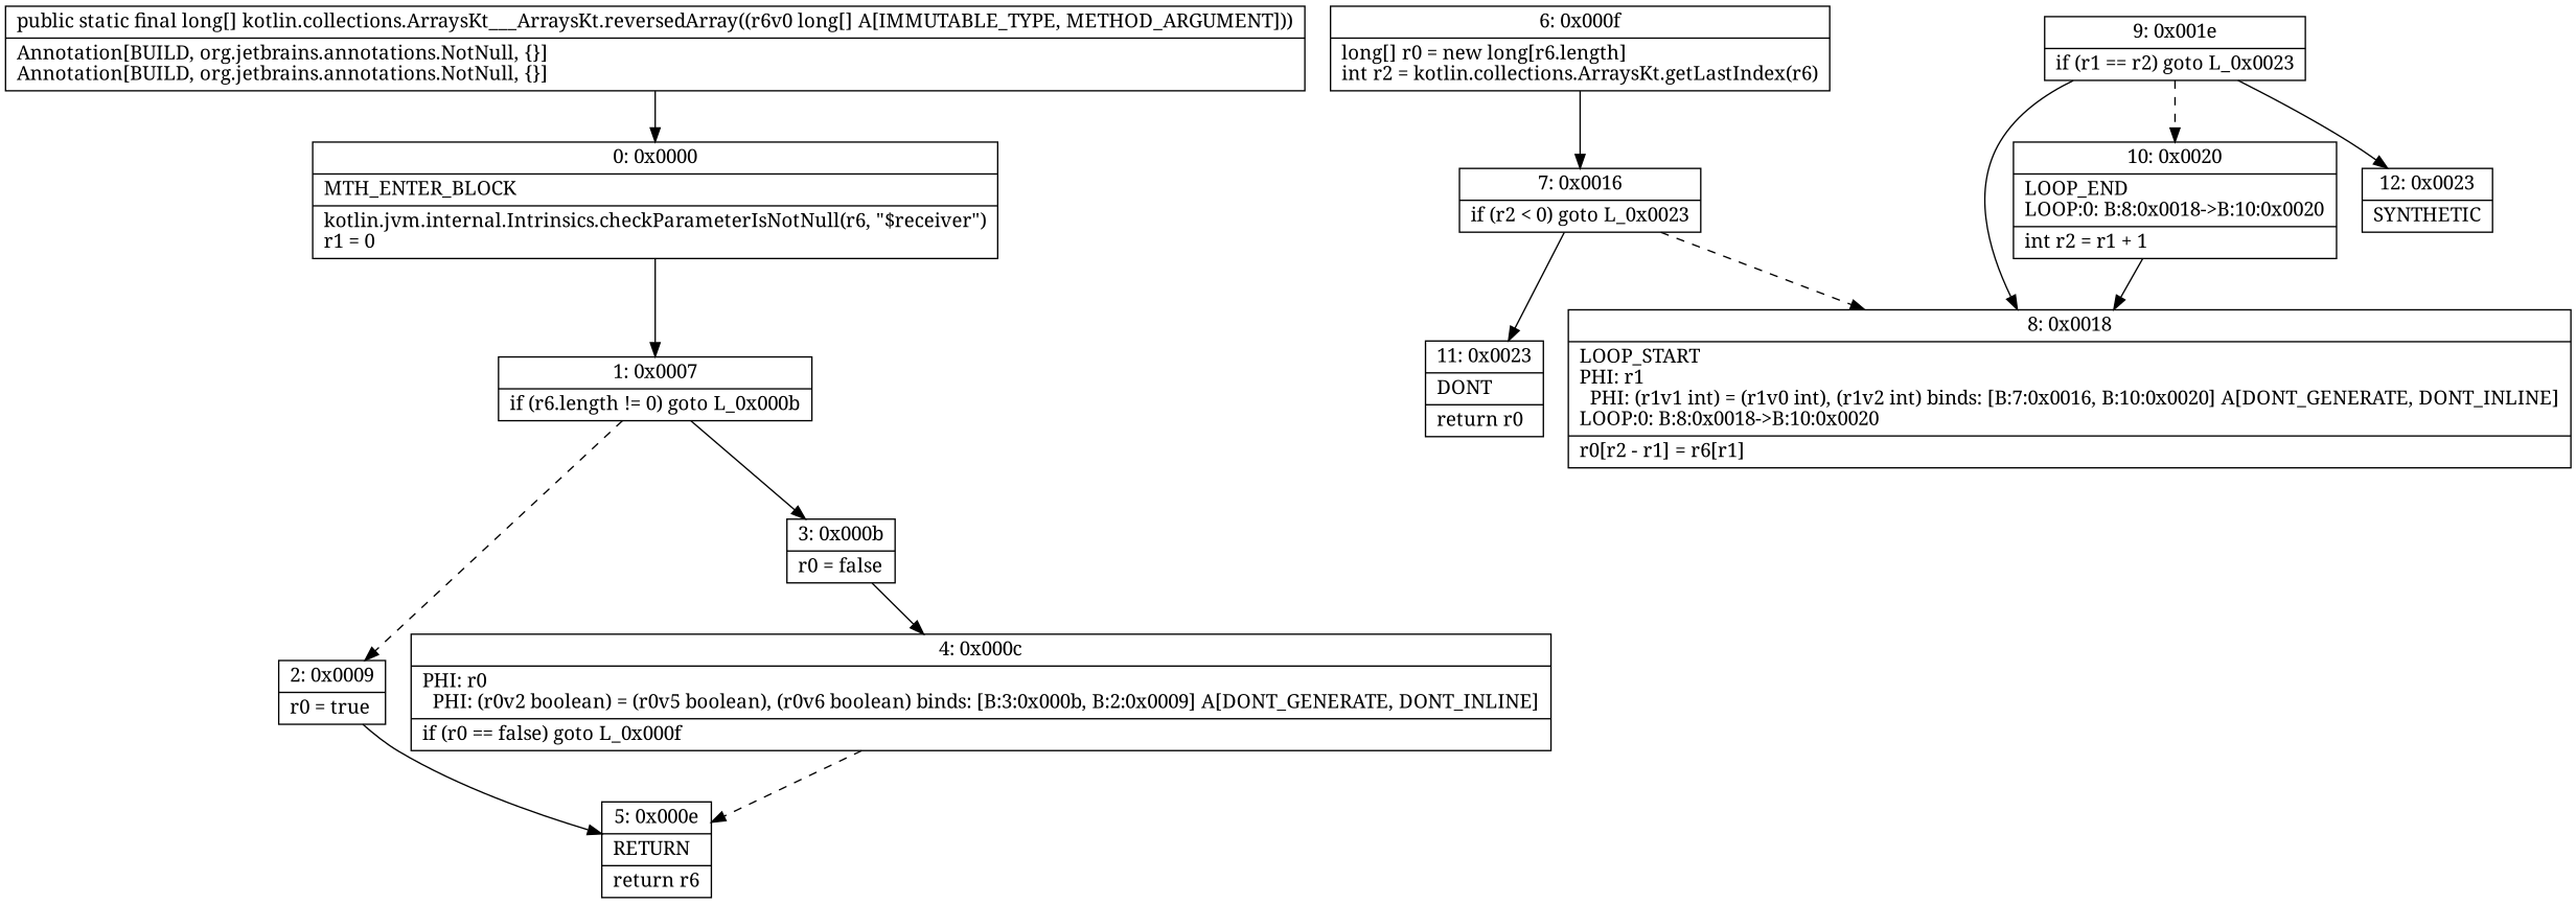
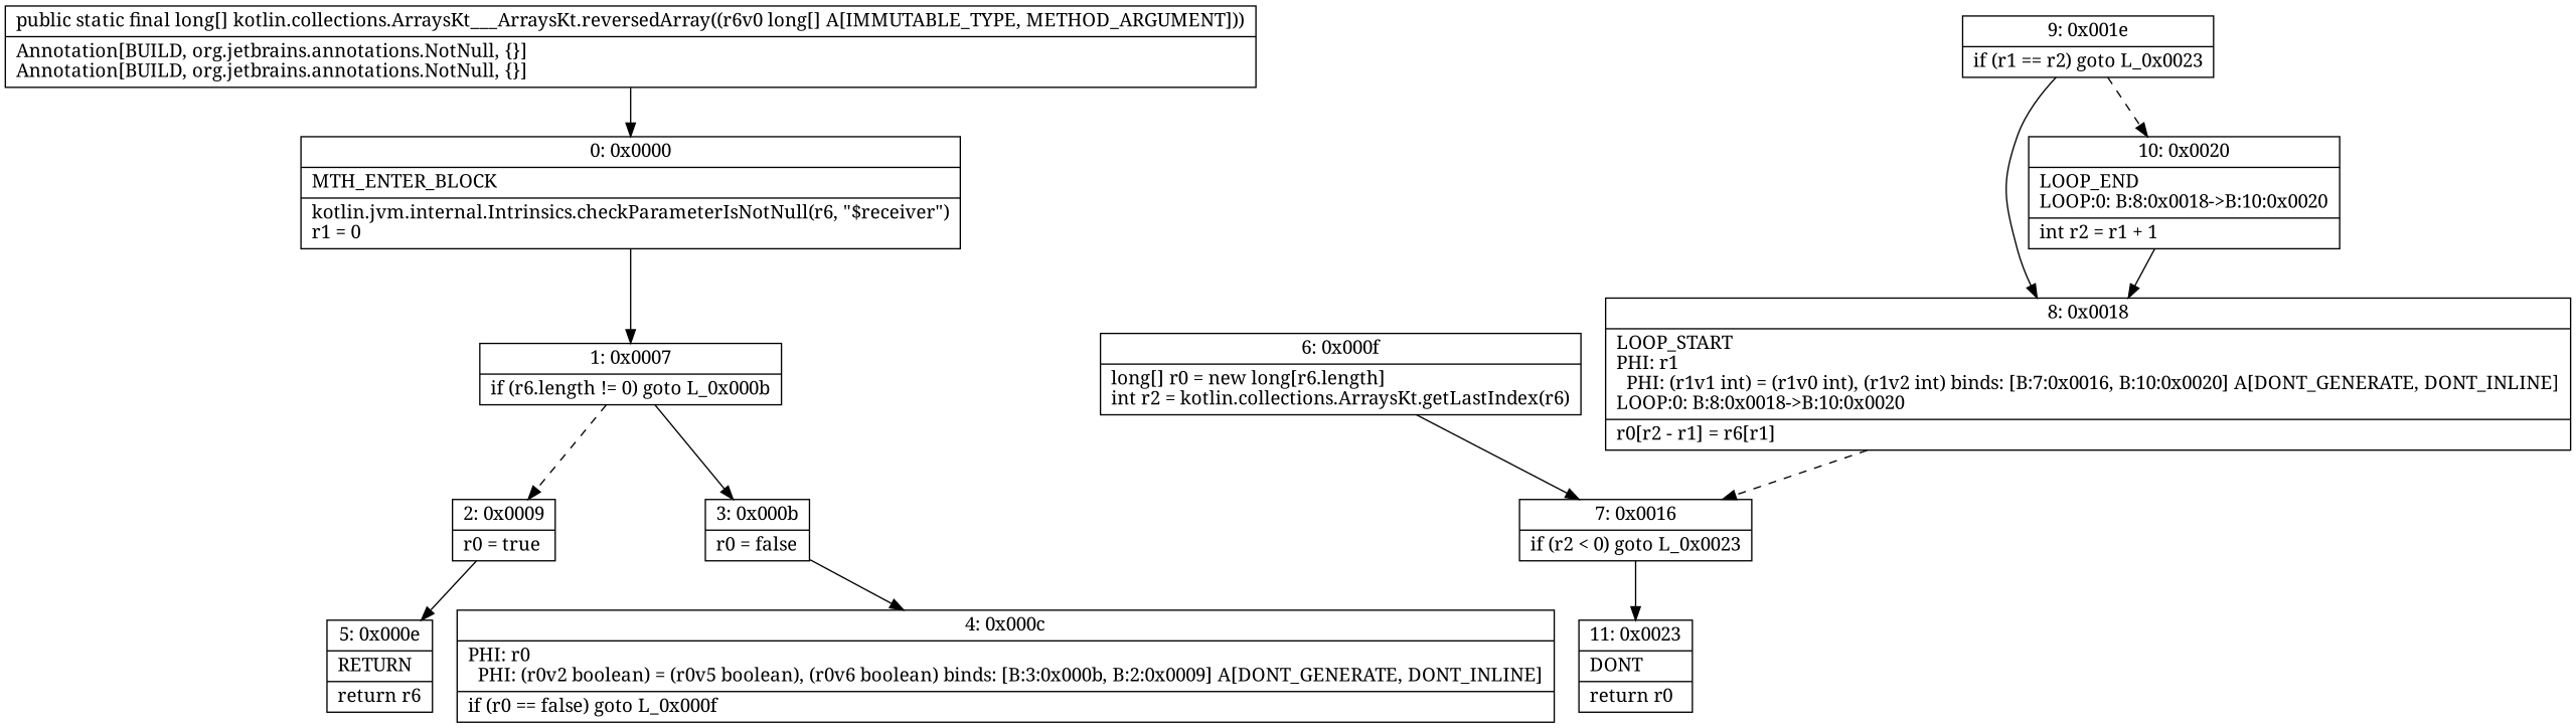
  digraph {
    fontname="Noto Serif"
    node [fontname="Noto Serif" shape=record]
    edge [fontname="Noto Serif"]
    n1 [label="{0\:\ 0x0000|MTH_ENTER_BLOCK\l|kotlin.jvm.internal.Intrinsics.checkParameterIsNotNull(r6, \"$receiver\")\lr1 = 0\l}"]
    n2 [label="{1\:\ 0x0007|if (r6.length != 0) goto L_0x000b\l}"]
    n3 [label="{2\:\ 0x0009|r0 = true\l}"]
    n4 [label="{3\:\ 0x000b|r0 = false\l}"]
    n5 [label="{5\:\ 0x000e|RETURN\l|return r6\l}"]
    n6 [label="{4\:\ 0x000c|PHI: r0 \l  PHI: (r0v2 boolean) = (r0v5 boolean), (r0v6 boolean) binds: [B:3:0x000b, B:2:0x0009] A[DONT_GENERATE, DONT_INLINE]\l|if (r0 == false) goto L_0x000f\l}"]
    n7 [label="{6\:\ 0x000f|long[] r0 = new long[r6.length]\lint r2 = kotlin.collections.ArraysKt.getLastIndex(r6)\l}"]
    n8 [label="{7\:\ 0x0016|if (r2 \< 0) goto L_0x0023\l}"]
    n9 [label="{8\:\ 0x0018|LOOP_START\lPHI: r1 \l  PHI: (r1v1 int) = (r1v0 int), (r1v2 int) binds: [B:7:0x0016, B:10:0x0020] A[DONT_GENERATE, DONT_INLINE]\lLOOP:0: B:8:0x0018\-\>B:10:0x0020\l|r0[r2 \- r1] = r6[r1]\l}"]
    n10 [label="{11\:\ 0x0023|DONT\l|return r0\l}"]
    n11 [label="{9\:\ 0x001e|if (r1 == r2) goto L_0x0023\l}"]
    n12 [label="{10\:\ 0x0020|LOOP_END\lLOOP:0: B:8:0x0018\-\>B:10:0x0020\l|int r2 = r1 + 1\l}"]
-   n13 [label="{12\:\ 0x0023|SYNTHETIC\l}"]
    n14 [label="{public static final long[] kotlin.collections.ArraysKt___ArraysKt.reversedArray((r6v0 long[] A[IMMUTABLE_TYPE, METHOD_ARGUMENT]))  | Annotation[BUILD, org.jetbrains.annotations.NotNull, \{\}]\lAnnotation[BUILD, org.jetbrains.annotations.NotNull, \{\}]\l}"]
    n1 -> n2
    n2 -> n3 [style=dashed]
    n2 -> n4
    n3 -> n5
    n4 -> n6
-   n6 -> n5 [style=dashed]
    n7 -> n8
-   n8 -> n9 [style=dashed]
+   n9 -> n8 [style=dashed]
    n8 -> n10
    n11 -> n9
    n11 -> n12 [style=dashed]
-   n11 -> n13
    n12 -> n9
    n14 -> n1
  }
